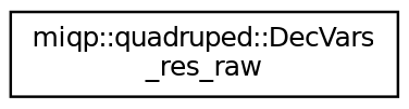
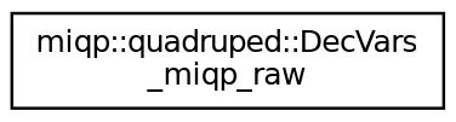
  digraph {
    rankdir=LR
-   n1 [color=black fillcolor=white fontname=Helvetica fontsize=10 height=0.2 label="miqp::quadruped::DecVars\l_res_raw" shape=record style=filled width=0.4]
+   n1 [color=black fillcolor=white fontname=Helvetica fontsize=10 height=0.2 label="miqp::quadruped::DecVars\l_miqp_raw" shape=record style=filled width=0.4]
  }
